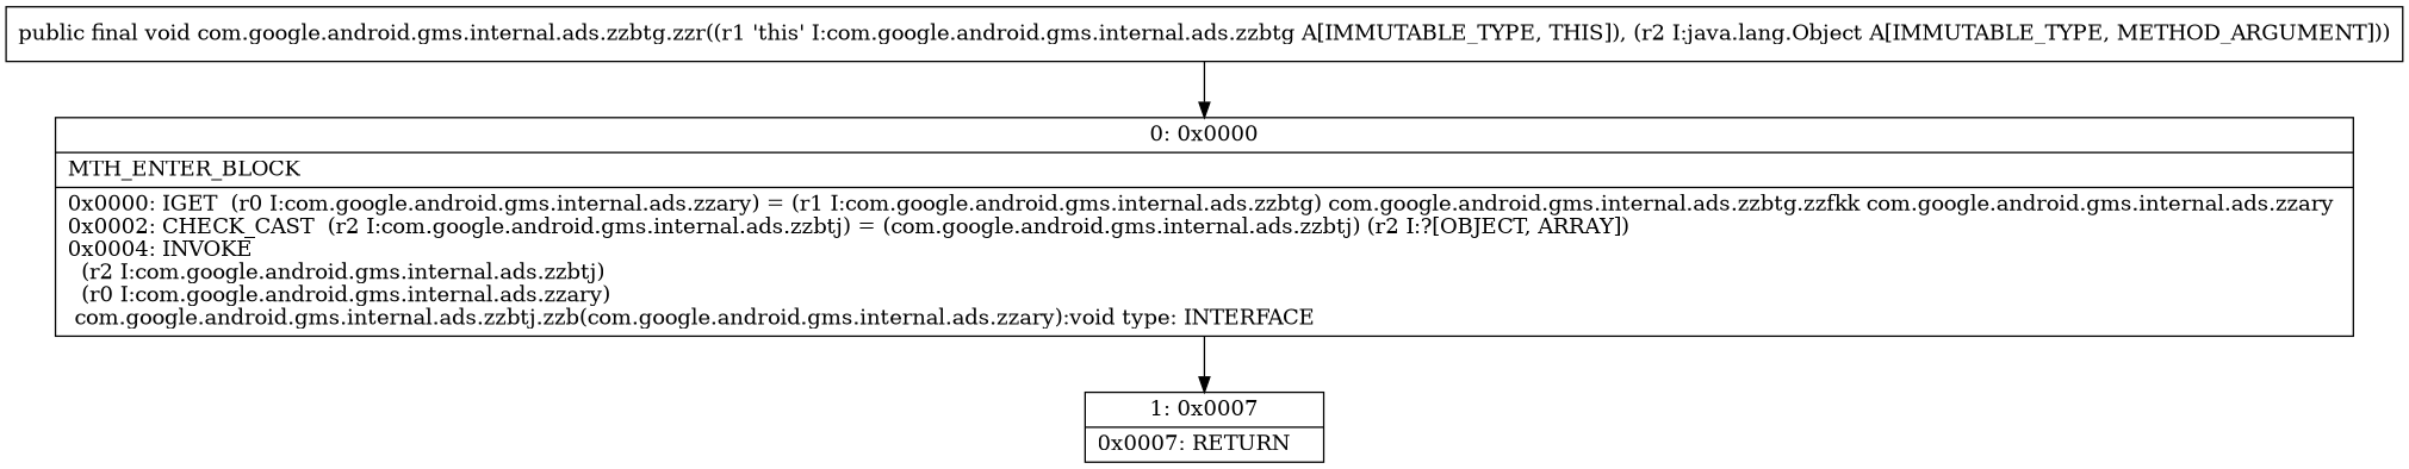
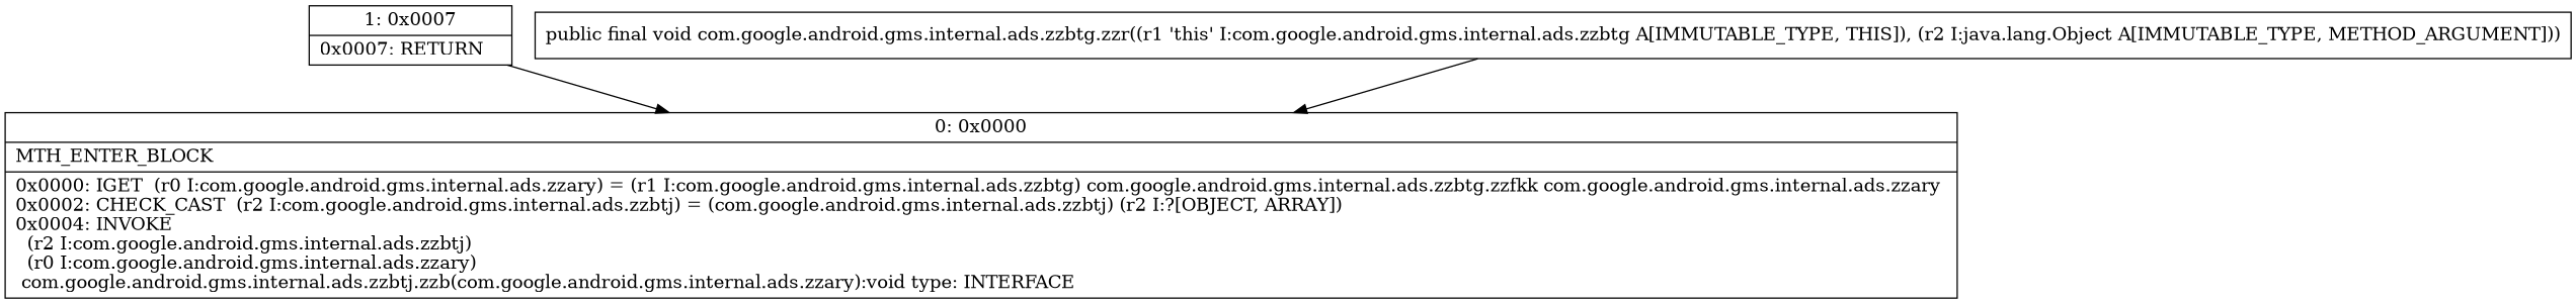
  digraph {
    node [shape=record]
    n1 [label="{0\:\ 0x0000|MTH_ENTER_BLOCK\l|0x0000: IGET  (r0 I:com.google.android.gms.internal.ads.zzary) = (r1 I:com.google.android.gms.internal.ads.zzbtg) com.google.android.gms.internal.ads.zzbtg.zzfkk com.google.android.gms.internal.ads.zzary \l0x0002: CHECK_CAST  (r2 I:com.google.android.gms.internal.ads.zzbtj) = (com.google.android.gms.internal.ads.zzbtj) (r2 I:?[OBJECT, ARRAY]) \l0x0004: INVOKE  \l  (r2 I:com.google.android.gms.internal.ads.zzbtj)\l  (r0 I:com.google.android.gms.internal.ads.zzary)\l com.google.android.gms.internal.ads.zzbtj.zzb(com.google.android.gms.internal.ads.zzary):void type: INTERFACE \l}"]
    n2 [label="{1\:\ 0x0007|0x0007: RETURN   \l}"]
    n3 [label="{public final void com.google.android.gms.internal.ads.zzbtg.zzr((r1 'this' I:com.google.android.gms.internal.ads.zzbtg A[IMMUTABLE_TYPE, THIS]), (r2 I:java.lang.Object A[IMMUTABLE_TYPE, METHOD_ARGUMENT])) }"]
-   n1 -> n2
+   n2 -> n1
    n3 -> n1
  }
